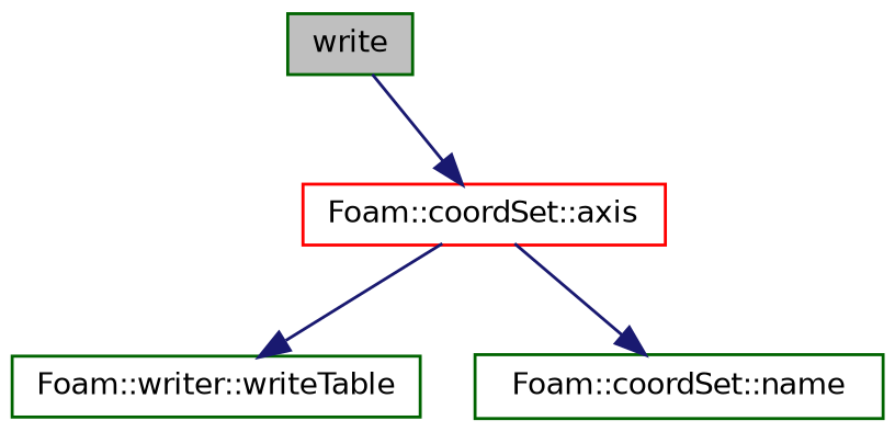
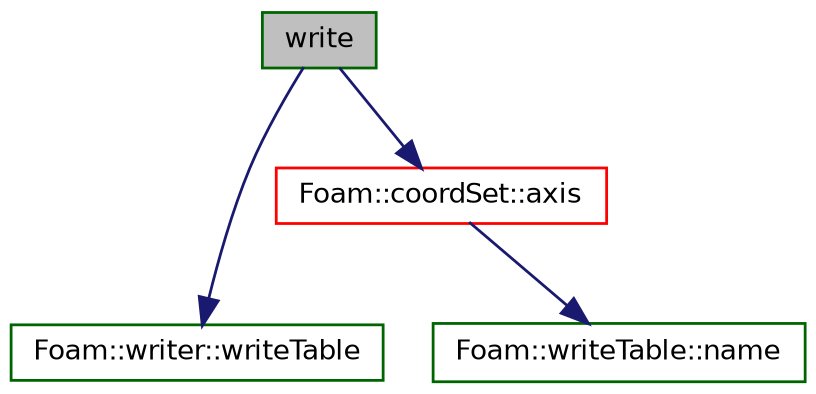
  digraph {
    rankdir=TB
    node [color=darkgreen fontname=Helvetica fontsize=10 shape=record]
    edge [color=midnightblue fontname=Helvetica fontsize=10 labelfontname=Helvetica labelfontsize=10 style=solid]
    n1 [fillcolor=grey75 fontcolor=black height=0.2 label=write style=filled width=0.4]
    n2 [color=red height=0.2 label="Foam::coordSet::axis" width=0.4]
    n3 [height=0.2 label="Foam::writer::writeTable" width=0.4]
-   n4 [height=0.2 label="Foam::coordSet::name" width=0.4]
+   n4 [height=0.2 label="Foam::writeTable::name" width=0.4]
    n1 -> n2
-   n2 -> n3
+   n1 -> n3
    n2 -> n4
  }
